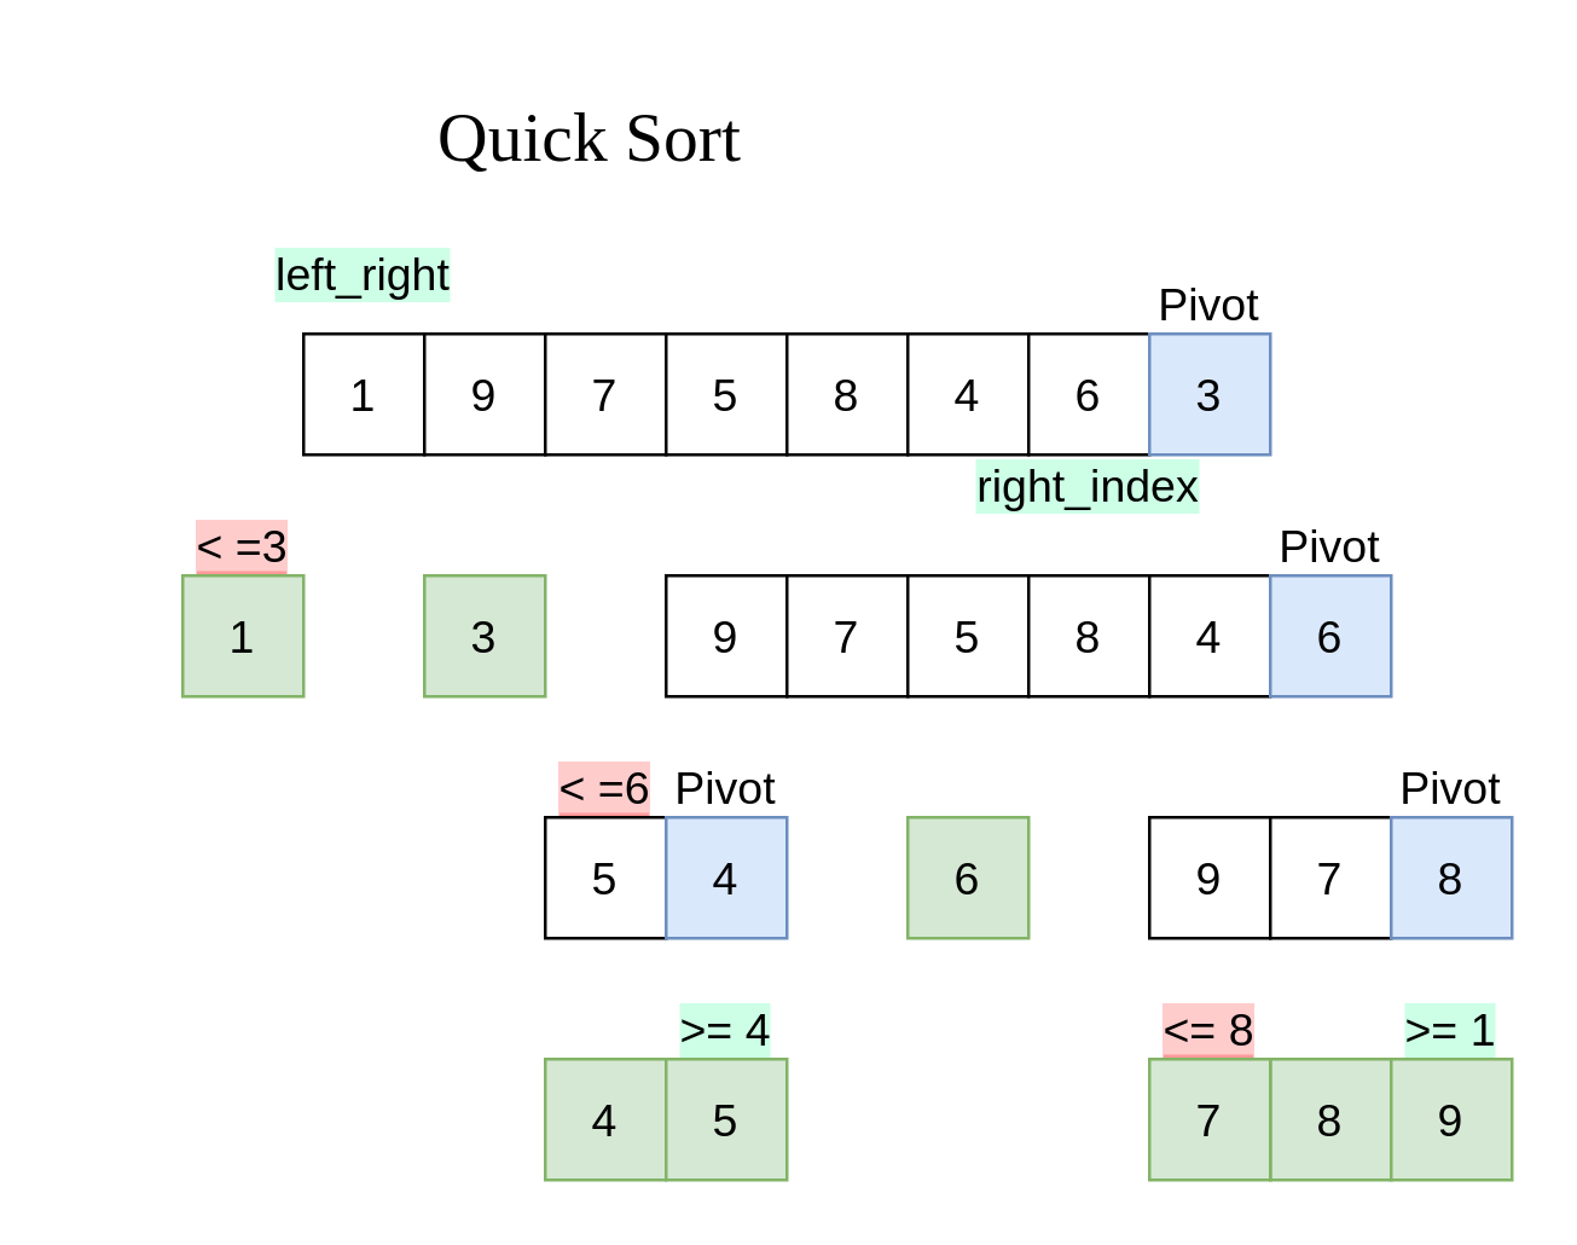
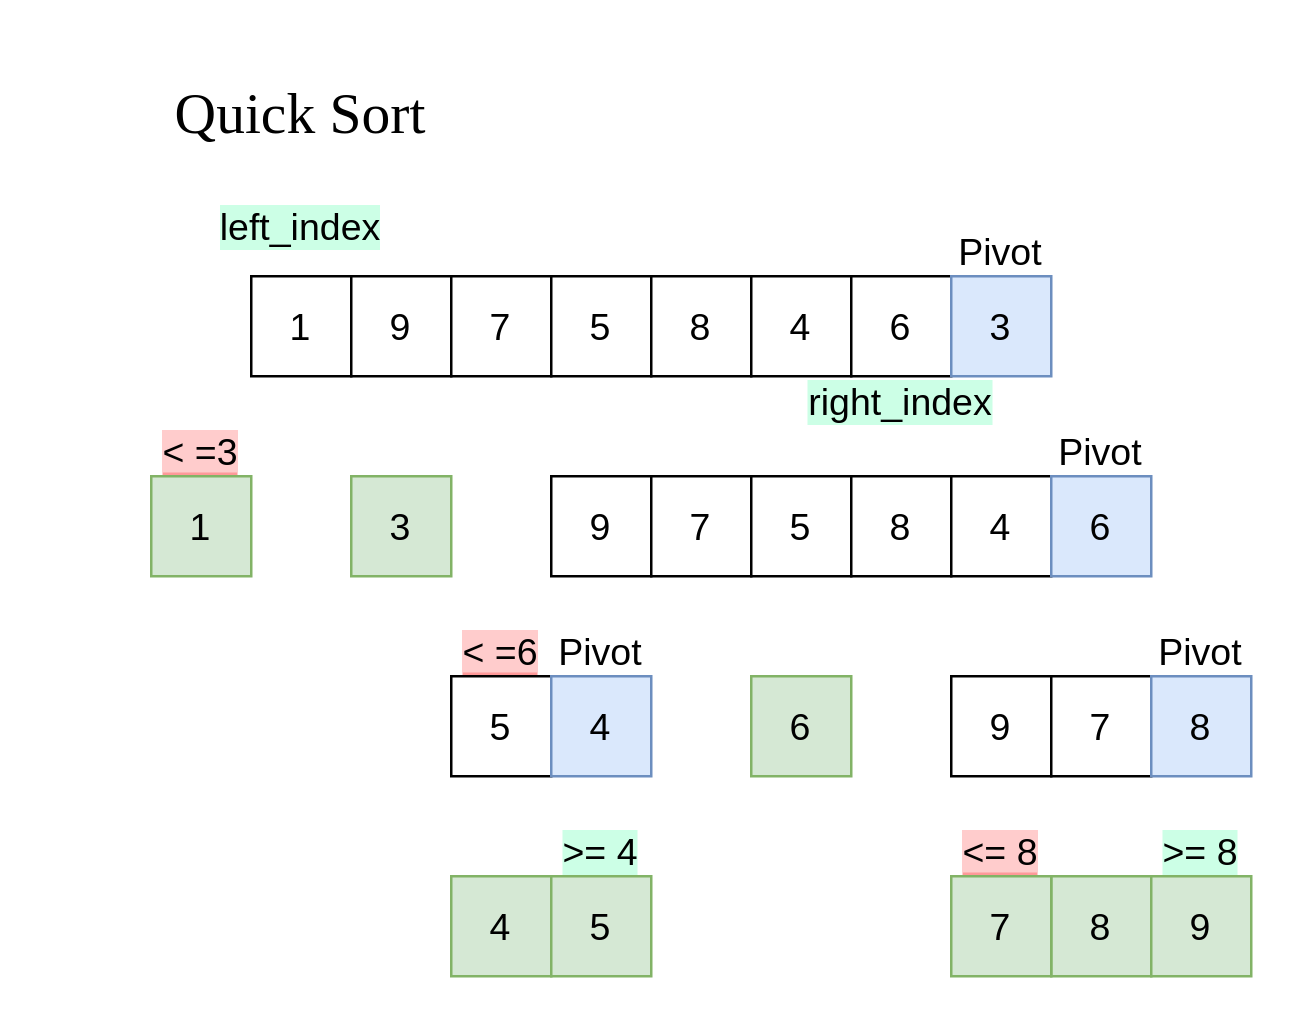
  <mxCell id="0" />
  <mxCell id="1" parent="0" />
  <mxCell id="2" value="1" style="whiteSpace=wrap;html=1;aspect=fixed;strokeColor=#000000;fontSize=15;" parent="1" vertex="1"><mxGeometry x="100" y="110" width="40" height="40" as="geometry" /></mxCell>
- <mxCell id="3" value="&lt;font style=&quot;font-size: 23px&quot; face=&quot;Georgia&quot;&gt;Quick Sort&lt;/font&gt;" style="text;html=1;strokeColor=none;fillColor=none;align=center;verticalAlign=middle;whiteSpace=wrap;rounded=0;" parent="1" vertex="1"><mxGeometry x="95" y="20" width="200" height="50" as="geometry" /></mxCell>
+ <mxCell id="3" value="&lt;font style=&quot;font-size: 23px&quot; face=&quot;Georgia&quot;&gt;Quick Sort&lt;/font&gt;" style="text;html=1;strokeColor=none;fillColor=none;align=center;verticalAlign=middle;whiteSpace=wrap;rounded=0;" parent="1" vertex="1"><mxGeometry x="20" y="20" width="200" height="50" as="geometry" /></mxCell>
  <mxCell id="4" value="9" style="whiteSpace=wrap;html=1;aspect=fixed;strokeColor=#000000;fontSize=15;" parent="1" vertex="1"><mxGeometry x="140" y="110" width="40" height="40" as="geometry" /></mxCell>
  <mxCell id="5" value="7" style="whiteSpace=wrap;html=1;aspect=fixed;strokeColor=#000000;fontSize=15;" parent="1" vertex="1"><mxGeometry x="180" y="110" width="40" height="40" as="geometry" /></mxCell>
  <mxCell id="6" value="5" style="whiteSpace=wrap;html=1;aspect=fixed;strokeColor=#000000;fontSize=15;" parent="1" vertex="1"><mxGeometry x="220" y="110" width="40" height="40" as="geometry" /></mxCell>
  <mxCell id="7" value="8" style="whiteSpace=wrap;html=1;aspect=fixed;strokeColor=#000000;fontSize=15;" parent="1" vertex="1"><mxGeometry x="260" y="110" width="40" height="40" as="geometry" /></mxCell>
  <mxCell id="8" value="4" style="whiteSpace=wrap;html=1;aspect=fixed;strokeColor=#000000;fontSize=15;" parent="1" vertex="1"><mxGeometry x="300" y="110" width="40" height="40" as="geometry" /></mxCell>
  <mxCell id="9" value="6" style="whiteSpace=wrap;html=1;aspect=fixed;strokeColor=#000000;fontSize=15;" parent="1" vertex="1"><mxGeometry x="340" y="110" width="40" height="40" as="geometry" /></mxCell>
  <mxCell id="10" value="3" style="whiteSpace=wrap;html=1;aspect=fixed;strokeColor=#6c8ebf;fontSize=15;fillColor=#dae8fc;" parent="1" vertex="1"><mxGeometry x="380" y="110" width="40" height="40" as="geometry" /></mxCell>
  <mxCell id="11" value="Pivot" style="text;html=1;strokeColor=none;fillColor=none;align=center;verticalAlign=middle;whiteSpace=wrap;rounded=0;fontSize=15;fontColor=#000000;" parent="1" vertex="1"><mxGeometry x="380" y="90" width="40" height="20" as="geometry" /></mxCell>
  <mxCell id="12" value="3" style="whiteSpace=wrap;html=1;aspect=fixed;strokeColor=#82b366;fontSize=15;fillColor=#d5e8d4;" parent="1" vertex="1"><mxGeometry x="140" y="190" width="40" height="40" as="geometry" /></mxCell>
  <mxCell id="13" value="9" style="whiteSpace=wrap;html=1;aspect=fixed;strokeColor=#000000;fontSize=15;" parent="1" vertex="1"><mxGeometry x="220" y="190" width="40" height="40" as="geometry" /></mxCell>
  <mxCell id="14" value="7" style="whiteSpace=wrap;html=1;aspect=fixed;strokeColor=#000000;fontSize=15;" parent="1" vertex="1"><mxGeometry x="260" y="190" width="40" height="40" as="geometry" /></mxCell>
  <mxCell id="15" value="5" style="whiteSpace=wrap;html=1;aspect=fixed;strokeColor=#000000;fontSize=15;" parent="1" vertex="1"><mxGeometry x="300" y="190" width="40" height="40" as="geometry" /></mxCell>
  <mxCell id="16" value="8" style="whiteSpace=wrap;html=1;aspect=fixed;strokeColor=#000000;fontSize=15;" parent="1" vertex="1"><mxGeometry x="340" y="190" width="40" height="40" as="geometry" /></mxCell>
  <mxCell id="17" value="4" style="whiteSpace=wrap;html=1;aspect=fixed;strokeColor=#000000;fontSize=15;" parent="1" vertex="1"><mxGeometry x="380" y="190" width="40" height="40" as="geometry" /></mxCell>
  <mxCell id="18" value="6" style="whiteSpace=wrap;html=1;aspect=fixed;strokeColor=#6c8ebf;fontSize=15;fillColor=#dae8fc;" parent="1" vertex="1"><mxGeometry x="420" y="190" width="40" height="40" as="geometry" /></mxCell>
  <mxCell id="19" value="1" style="whiteSpace=wrap;html=1;aspect=fixed;strokeColor=#82b366;fontSize=15;fillColor=#d5e8d4;" parent="1" vertex="1"><mxGeometry x="60" y="190" width="40" height="40" as="geometry" /></mxCell>
  <mxCell id="20" value="Pivot" style="text;html=1;strokeColor=none;fillColor=none;align=center;verticalAlign=middle;whiteSpace=wrap;rounded=0;fontSize=15;fontColor=#000000;" parent="1" vertex="1"><mxGeometry x="420" y="170" width="40" height="20" as="geometry" /></mxCell>
  <mxCell id="21" value="6" style="whiteSpace=wrap;html=1;aspect=fixed;strokeColor=#82b366;fontSize=15;fillColor=#d5e8d4;" parent="1" vertex="1"><mxGeometry x="300" y="270" width="40" height="40" as="geometry" /></mxCell>
  <mxCell id="22" value="5" style="whiteSpace=wrap;html=1;aspect=fixed;strokeColor=#000000;fontSize=15;" parent="1" vertex="1"><mxGeometry x="180" y="270" width="40" height="40" as="geometry" /></mxCell>
  <mxCell id="23" value="4" style="whiteSpace=wrap;html=1;aspect=fixed;strokeColor=#6c8ebf;fontSize=15;fillColor=#dae8fc;" parent="1" vertex="1"><mxGeometry x="220" y="270" width="40" height="40" as="geometry" /></mxCell>
  <mxCell id="24" value="9" style="whiteSpace=wrap;html=1;aspect=fixed;strokeColor=#000000;fontSize=15;" parent="1" vertex="1"><mxGeometry x="380" y="270" width="40" height="40" as="geometry" /></mxCell>
  <mxCell id="25" value="7" style="whiteSpace=wrap;html=1;aspect=fixed;strokeColor=#000000;fontSize=15;" parent="1" vertex="1"><mxGeometry x="420" y="270" width="40" height="40" as="geometry" /></mxCell>
  <mxCell id="26" value="8" style="whiteSpace=wrap;html=1;aspect=fixed;strokeColor=#6c8ebf;fontSize=15;fillColor=#dae8fc;" parent="1" vertex="1"><mxGeometry x="460" y="270" width="40" height="40" as="geometry" /></mxCell>
  <mxCell id="27" value="Pivot" style="text;html=1;strokeColor=none;fillColor=none;align=center;verticalAlign=middle;whiteSpace=wrap;rounded=0;fontSize=15;fontColor=#000000;" parent="1" vertex="1"><mxGeometry x="220" y="250" width="40" height="20" as="geometry" /></mxCell>
  <mxCell id="28" value="Pivot" style="text;html=1;strokeColor=none;fillColor=none;align=center;verticalAlign=middle;whiteSpace=wrap;rounded=0;fontSize=15;fontColor=#000000;" parent="1" vertex="1"><mxGeometry x="460" y="250" width="40" height="20" as="geometry" /></mxCell>
  <mxCell id="29" value="4" style="whiteSpace=wrap;html=1;aspect=fixed;strokeColor=#82b366;fontSize=15;fillColor=#d5e8d4;" parent="1" vertex="1"><mxGeometry x="180" y="350" width="40" height="40" as="geometry" /></mxCell>
  <mxCell id="30" value="5" style="whiteSpace=wrap;html=1;aspect=fixed;strokeColor=#82b366;fontSize=15;fillColor=#d5e8d4;" parent="1" vertex="1"><mxGeometry x="220" y="350" width="40" height="40" as="geometry" /></mxCell>
  <mxCell id="31" value="8" style="whiteSpace=wrap;html=1;aspect=fixed;strokeColor=#82b366;fontSize=15;fillColor=#d5e8d4;" parent="1" vertex="1"><mxGeometry x="420" y="350" width="40" height="40" as="geometry" /></mxCell>
  <mxCell id="32" value="9" style="whiteSpace=wrap;html=1;aspect=fixed;strokeColor=#82b366;fontSize=15;fillColor=#d5e8d4;" parent="1" vertex="1"><mxGeometry x="460" y="350" width="40" height="40" as="geometry" /></mxCell>
  <mxCell id="33" value="7" style="whiteSpace=wrap;html=1;aspect=fixed;strokeColor=#82b366;fontSize=15;fillColor=#d5e8d4;" parent="1" vertex="1"><mxGeometry x="380" y="350" width="40" height="40" as="geometry" /></mxCell>
  <mxCell id="34" value="&lt;span style=&quot;background-color: rgb(255 , 204 , 204)&quot;&gt;&amp;lt; =3&lt;/span&gt;" style="text;html=1;strokeColor=none;fillColor=none;align=center;verticalAlign=middle;whiteSpace=wrap;rounded=0;fontSize=15;fontColor=#000000;labelBackgroundColor=#FF9999;" parent="1" vertex="1"><mxGeometry x="60" y="170" width="40" height="20" as="geometry" /></mxCell>
  <mxCell id="35" value="&lt;span style=&quot;background-color: rgb(255 , 204 , 204)&quot;&gt;&amp;lt; =6&lt;/span&gt;" style="text;html=1;strokeColor=none;fillColor=none;align=center;verticalAlign=middle;whiteSpace=wrap;rounded=0;fontSize=15;fontColor=#000000;labelBackgroundColor=#FF9999;" parent="1" vertex="1"><mxGeometry x="180" y="250" width="40" height="20" as="geometry" /></mxCell>
  <mxCell id="36" value="&lt;span style=&quot;background-color: rgb(255 , 204 , 204)&quot;&gt;&amp;lt;= 8&lt;/span&gt;" style="text;html=1;strokeColor=none;fillColor=none;align=center;verticalAlign=middle;whiteSpace=wrap;rounded=0;fontSize=15;fontColor=#000000;labelBackgroundColor=#FF9999;" parent="1" vertex="1"><mxGeometry x="380" y="330" width="40" height="20" as="geometry" /></mxCell>
- <mxCell id="37" value="&lt;span&gt;&amp;gt;= 1&lt;/span&gt;" style="text;html=1;strokeColor=none;fillColor=none;align=center;verticalAlign=middle;whiteSpace=wrap;rounded=0;fontSize=15;fontColor=#000000;labelBackgroundColor=#CCFFE6;" parent="1" vertex="1"><mxGeometry x="460" y="330" width="40" height="20" as="geometry" /></mxCell>
+ <mxCell id="37" value="&lt;span&gt;&amp;gt;= 8&lt;/span&gt;" style="text;html=1;strokeColor=none;fillColor=none;align=center;verticalAlign=middle;whiteSpace=wrap;rounded=0;fontSize=15;fontColor=#000000;labelBackgroundColor=#CCFFE6;" parent="1" vertex="1"><mxGeometry x="460" y="330" width="40" height="20" as="geometry" /></mxCell>
  <mxCell id="38" value="&lt;span&gt;&amp;gt;= 4&lt;/span&gt;" style="text;html=1;strokeColor=none;fillColor=none;align=center;verticalAlign=middle;whiteSpace=wrap;rounded=0;fontSize=15;fontColor=#000000;labelBackgroundColor=#CCFFE6;" parent="1" vertex="1"><mxGeometry x="220" y="330" width="40" height="20" as="geometry" /></mxCell>
- <mxCell id="39" value="left_right" style="text;html=1;strokeColor=none;fillColor=none;align=center;verticalAlign=middle;whiteSpace=wrap;rounded=0;labelBackgroundColor=#CCFFE6;fontSize=15;fontColor=#000000;" parent="1" vertex="1"><mxGeometry x="80" y="80" width="80" height="20" as="geometry" /></mxCell>
+ <mxCell id="39" value="left_index" style="text;html=1;strokeColor=none;fillColor=none;align=center;verticalAlign=middle;whiteSpace=wrap;rounded=0;labelBackgroundColor=#CCFFE6;fontSize=15;fontColor=#000000;" parent="1" vertex="1"><mxGeometry x="80" y="80" width="80" height="20" as="geometry" /></mxCell>
  <mxCell id="40" value="right_index" style="text;html=1;strokeColor=none;fillColor=none;align=center;verticalAlign=middle;whiteSpace=wrap;rounded=0;labelBackgroundColor=#CCFFE6;fontSize=15;fontColor=#000000;" parent="1" vertex="1"><mxGeometry x="320" y="150" width="80" height="20" as="geometry" /></mxCell>
